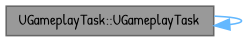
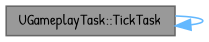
  digraph {
    rankdir=TB
    fontname="Patrick Hand"
-   n1 [color=gray40 fillcolor=grey60 fontcolor=black fontname="Patrick Hand" fontsize=10 height=0.2 label="UGameplayTask::UGameplayTask" shape=box style=filled width=0.4]
+   n1 [color=gray40 fillcolor=grey60 fontcolor=black fontname="Patrick Hand" fontsize=10 height=0.2 label="UGameplayTask::TickTask" shape=box style=filled width=0.4]
    n1 -> n1 [color=steelblue1 fontname="Patrick Hand" fontsize=10 labelfontname=Helvetica labelfontsize=10 style=solid]
  }
